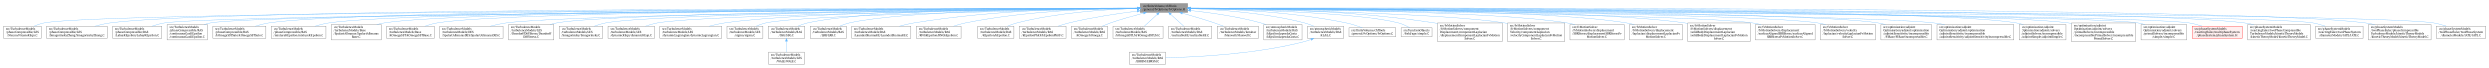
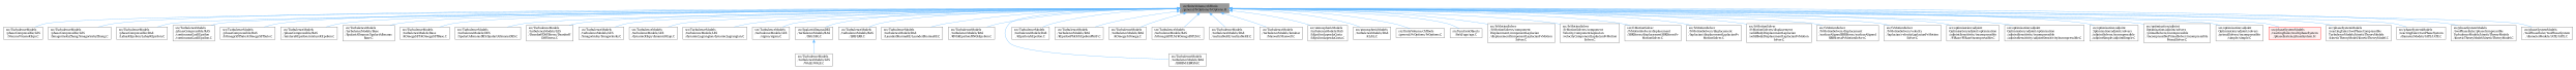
  digraph {
    fontname="PT Serif"
    node [color=grey40 fillcolor=white fontname="PT Serif" fontsize=10 shape=box style=filled]
    edge [color=steelblue1 dir=back fontname="PT Serif" fontsize=10 labelfontname=Helvetica labelfontsize=10 style=solid]
    n1 [color=gray40 fillcolor=grey60 fontcolor=black height=0.2 label="src/finiteVolume/cfdTools\l/general/fvOptions/fvOptions.H" width=0.4]
    n2 [height=0.2 label="src/TurbulenceModels\l/phaseCompressible/LES\l/Niceno/NicenoKEqn.C" width=0.4]
    n3 [height=0.2 label="src/TurbulenceModels\l/phaseCompressible/LES\l/SmagorinskyZhang/SmagorinskyZhang.C" width=0.4]
    n4 [height=0.2 label="src/TurbulenceModels\l/phaseCompressible/RAS\l/LaheyKEpsilon/LaheyKEpsilon.C" width=0.4]
    n5 [height=0.2 label="src/TurbulenceModels\l/phaseCompressible/RAS\l/continuousGasKEpsilon\l/continuousGasKEpsilon.C" width=0.4]
    n6 [height=0.2 label="src/TurbulenceModels\l/phaseCompressible/RAS\l/kOmegaSSTSato/kOmegaSSTSato.C" width=0.4]
    n7 [height=0.2 label="src/TurbulenceModels\l/phaseCompressible/RAS\l/mixtureKEpsilon/mixtureKEpsilon.C" width=0.4]
    n8 [height=0.2 label="src/TurbulenceModels\l/turbulenceModels/Base\l/SpalartAllmaras/SpalartAllmaras\lBase.C" width=0.4]
    n9 [height=0.2 label="src/TurbulenceModels\l/turbulenceModels/Base\l/kOmegaSST/kOmegaSSTBase.C" width=0.4]
    n10 [height=0.2 label="src/TurbulenceModels\l/turbulenceModels/DES\l/SpalartAllmarasDES/SpalartAllmarasDES.C" width=0.4]
    n11 [height=0.2 label="src/TurbulenceModels\l/turbulenceModels/LES\l/DeardorffDiffStress/Deardorff\lDiffStress.C" width=0.4]
    n12 [height=0.2 label="src/TurbulenceModels\l/turbulenceModels/LES\l/Smagorinsky/Smagorinsky.C" width=0.4]
    n13 [height=0.2 label="src/TurbulenceModels\l/turbulenceModels/LES\l/dynamicKEqn/dynamicKEqn.C" width=0.4]
    n14 [height=0.2 label="src/TurbulenceModels\l/turbulenceModels/LES\l/dynamicLagrangian/dynamicLagrangian.C" width=0.4]
    n15 [height=0.2 label="src/TurbulenceModels\l/turbulenceModels/LES\l/sigma/sigma.C" width=0.4]
    n16 [height=0.2 label="src/TurbulenceModels\l/turbulenceModels/RAS\l/EBRSM/EBRSM.C" width=0.4]
    n17 [height=0.2 label="src/TurbulenceModels\l/turbulenceModels/RAS\l/LRR/LRR.C" width=0.4]
    n18 [height=0.2 label="src/TurbulenceModels\l/turbulenceModels/RAS\l/LaunderSharmaKE/LaunderSharmaKE.C" width=0.4]
    n19 [height=0.2 label="src/TurbulenceModels\l/turbulenceModels/RAS\l/RNGkEpsilon/RNGkEpsilon.C" width=0.4]
-   n20 [height=0.2 label="src/TurbulenceModels\l/turbulenceModels/RAS\l/SSG/SSG.C" width=0.4]
+   n20 [height=0.2 label="src/SpalartAllmarasDES\l/turbulenceModels/RAS\l/SSG/SSG.C" width=0.4]
    n21 [height=0.2 label="src/TurbulenceModels\l/turbulenceModels/RAS\l/kEpsilon/kEpsilon.C" width=0.4]
    n22 [height=0.2 label="src/TurbulenceModels\l/turbulenceModels/RAS\l/kEpsilonPhitF/kEpsilonPhitF.C" width=0.4]
    n23 [height=0.2 label="src/TurbulenceModels\l/turbulenceModels/RAS\l/kOmega/kOmega.C" width=0.4]
    n24 [height=0.2 label="src/TurbulenceModels\l/turbulenceModels/RAS\l/kOmegaSSTLM/kOmegaSSTLM.C" width=0.4]
    n25 [height=0.2 label="src/TurbulenceModels\l/turbulenceModels/RAS\l/realizableKE/realizableKE.C" width=0.4]
    n26 [height=0.2 label="src/TurbulenceModels\l/turbulenceModels/laminar\l/Maxwell/Maxwell.C" width=0.4]
    n27 [height=0.2 label="src/atmosphericModels\l/turbulenceModels/RAS\l/kEpsilonLopesdaCosta\l/kEpsilonLopesdaCosta.C" width=0.4]
    n28 [height=0.2 label="src/atmosphericModels\l/turbulenceModels/RAS\l/kL/kL.C" width=0.4]
    n29 [height=0.2 label="src/finiteVolume/cfdTools\l/general/fvOptions/fvOptions.C" width=0.4]
-   n30 [height=0.2 label="src/functionObjects\l/field/age/simple.C" width=0.4]
+   n30 [height=0.2 label="src/functionObjects\l/field/age/age.C" width=0.4]
    n31 [height=0.2 label="src/fvMotionSolver\l/fvMotionSolvers/component\lDisplacement/componentLaplacian\l/displacementComponentLaplacianFvMotion\lSolver.C" width=0.4]
    n32 [height=0.2 label="src/fvMotionSolver\l/fvMotionSolvers/component\lVelocity/componentLaplacian\l/velocityComponentLaplacianFvMotion\lSolver.C" width=0.4]
    n33 [height=0.2 label="src/fvMotionSolver\l/fvMotionSolvers/displacement\l/SBRStress/displacementSBRStressFv\lMotionSolver.C" width=0.4]
    n34 [height=0.2 label="src/fvMotionSolver\l/fvMotionSolvers/displacement\l/laplacian/displacementLaplacianFv\lMotionSolver.C" width=0.4]
    n35 [height=0.2 label="src/fvMotionSolver\l/fvMotionSolvers/displacement\l/solidBodyDisplacementLaplacian\l/solidBodyDisplacementLaplacianFvMotion\lSolver.C" width=0.4]
    n36 [height=0.2 label="src/fvMotionSolver\l/fvMotionSolvers/displacement\l/surfaceAlignedSBRStress/surfaceAligned\lSBRStressFvMotionSolver.C" width=0.4]
    n37 [height=0.2 label="src/fvMotionSolver\l/fvMotionSolvers/velocity\l/laplacian/velocityLaplacianFvMotion\lSolver.C" width=0.4]
    n38 [height=0.2 label="src/optimisation/adjoint\lOptimisation/adjoint/optimisation\l/adjointSensitivity/incompressible\l/FIBase/FIBaseIncompressible.C" width=0.4]
    n39 [height=0.2 label="src/optimisation/adjoint\lOptimisation/adjoint/optimisation\l/adjointSensitivity/incompressible\l/adjointSensitivity/adjointSensitivityIncompressible.C" width=0.4]
    n40 [height=0.2 label="src/optimisation/adjoint\lOptimisation/adjoint/solvers\l/adjointSolvers/incompressible\l/adjointSimple/adjointSimple.C" width=0.4]
    n41 [height=0.2 label="src/optimisation/adjoint\lOptimisation/adjoint/solvers\l/primalSolvers/incompressible\l/incompressiblePrimalSolver/incompressible\lPrimalSolver.C" width=0.4]
    n42 [height=0.2 label="src/optimisation/adjoint\lOptimisation/adjoint/solvers\l/primalSolvers/incompressible\l/simple/simple.C" width=0.4]
    n43 [color=red fillcolor="#FFF0F0" height=0.2 label="src/phaseSystemModels\l/reactingEuler/multiphaseSystem\l/phaseSystem/phaseSystem.H" width=0.4]
    n44 [height=0.2 label="src/phaseSystemModels\l/reactingEuler/twoPhaseCompressible\lTurbulenceModels/kineticTheoryModels\l/kineticTheoryModel/kineticTheoryModel.C" width=0.4]
    n45 [height=0.2 label="src/phaseSystemModels\l/reactingEuler/twoPhaseSystem\l/diameterModels/IATE/IATE.C" width=0.4]
    n46 [height=0.2 label="src/phaseSystemModels\l/twoPhaseEuler/phaseCompressible\lTurbulenceModels/kineticTheoryModels\l/kineticTheoryModel/kineticTheoryModel.C" width=0.4]
    n47 [height=0.2 label="src/phaseSystemModels\l/twoPhaseEuler/twoPhaseSystem\l/diameterModels/IATE/IATE.C" width=0.4]
    n48 [height=0.2 label="src/TurbulenceModels\l/turbulenceModels/LES\l/WALE/WALE.C" width=0.4]
    n1 -> n2
    n1 -> n3
    n1 -> n4
    n1 -> n5
    n1 -> n6
    n1 -> n7
    n1 -> n8
    n1 -> n9
    n1 -> n10
    n1 -> n11
    n1 -> n12
    n1 -> n13
    n1 -> n14
    n1 -> n15
-   n28 -> n16
+   n1 -> n16
    n1 -> n17
    n1 -> n18
    n1 -> n19
    n1 -> n20
    n1 -> n21
    n1 -> n22
    n1 -> n23
    n1 -> n24
    n1 -> n25
    n1 -> n26
    n1 -> n27
    n1 -> n28
    n1 -> n29
    n1 -> n30
    n1 -> n31
    n1 -> n32
    n1 -> n33
    n1 -> n34
    n1 -> n35
    n1 -> n36
    n1 -> n37
    n1 -> n38
    n1 -> n39
    n1 -> n40
    n1 -> n41
    n1 -> n42
    n1 -> n43
    n1 -> n44
    n1 -> n45
    n1 -> n46
    n1 -> n47
    n20 -> n48
  }
